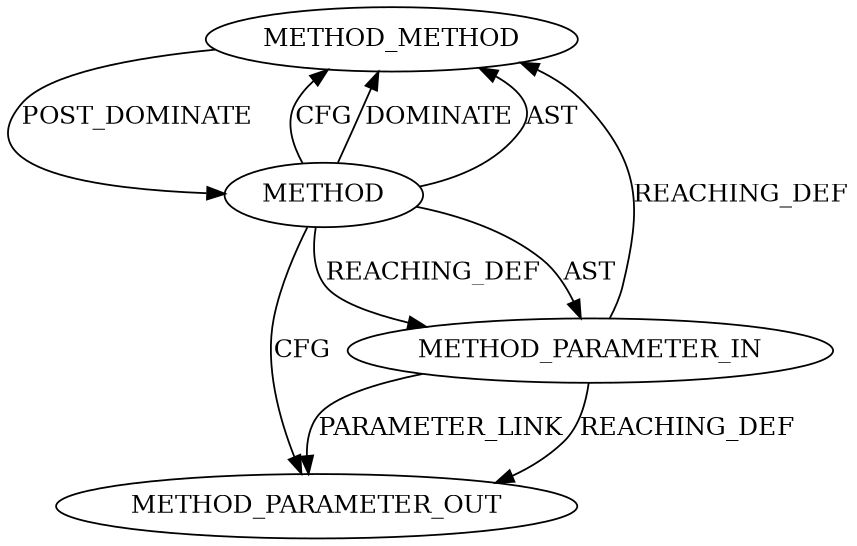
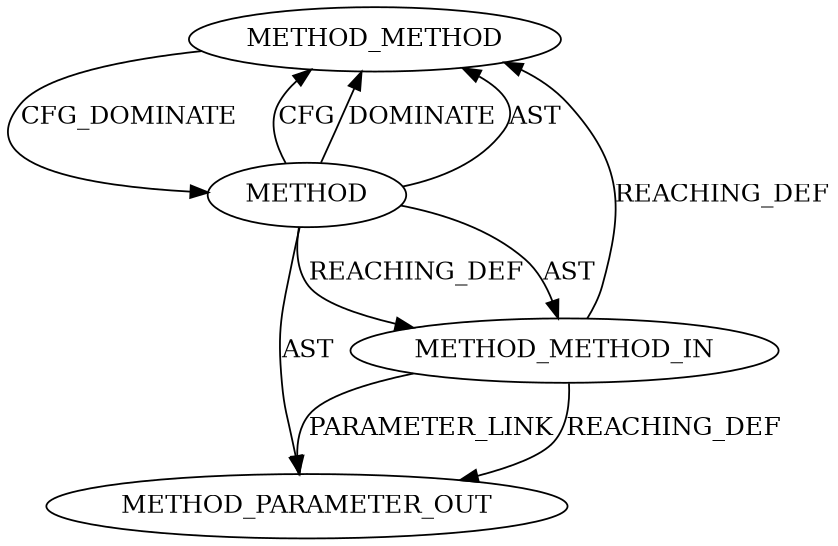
  digraph {
    node [CODE=p1 EVALUATION_STRATEGY=BY_VALUE ORDER=1 TYPE_FULL_NAME=ANY NAME=p1]
    n1 [CODE=RET ORDER=2 label=METHOD_METHOD NAME=""]
    n2 [AST_PARENT_FULL_NAME="<global>" AST_PARENT_TYPE=NAMESPACE_BLOCK CODE="<empty>" FILENAME="<empty>" FULL_NAME=cancel_delayed_work IS_EXTERNAL=true NAME=cancel_delayed_work ORDER=0 label=METHOD EVALUATION_STRATEGY="" TYPE_FULL_NAME=""]
    n3 [INDEX=1 IS_VARIADIC=false label=METHOD_PARAMETER_OUT]
-   n4 [INDEX=1 IS_VARIADIC=false label=METHOD_PARAMETER_IN]
-   n1 -> n2 [label=POST_DOMINATE]
+   n4 [INDEX=1 IS_VARIADIC=false label=METHOD_METHOD_IN]
+   n1 -> n2 [label=CFG_DOMINATE]
    n2 -> n1 [label=CFG]
    n2 -> n1 [label=DOMINATE]
    n2 -> n1 [label=AST]
-   n2 -> n3 [label=CFG]
+   n2 -> n3 [label=AST]
    n2 -> n4 [label=REACHING_DEF]
    n2 -> n4 [label=AST]
    n4 -> n1 [VARIABLE=p1 label=REACHING_DEF]
    n4 -> n3 [label=PARAMETER_LINK]
    n4 -> n3 [VARIABLE=p1 label=REACHING_DEF]
  }
